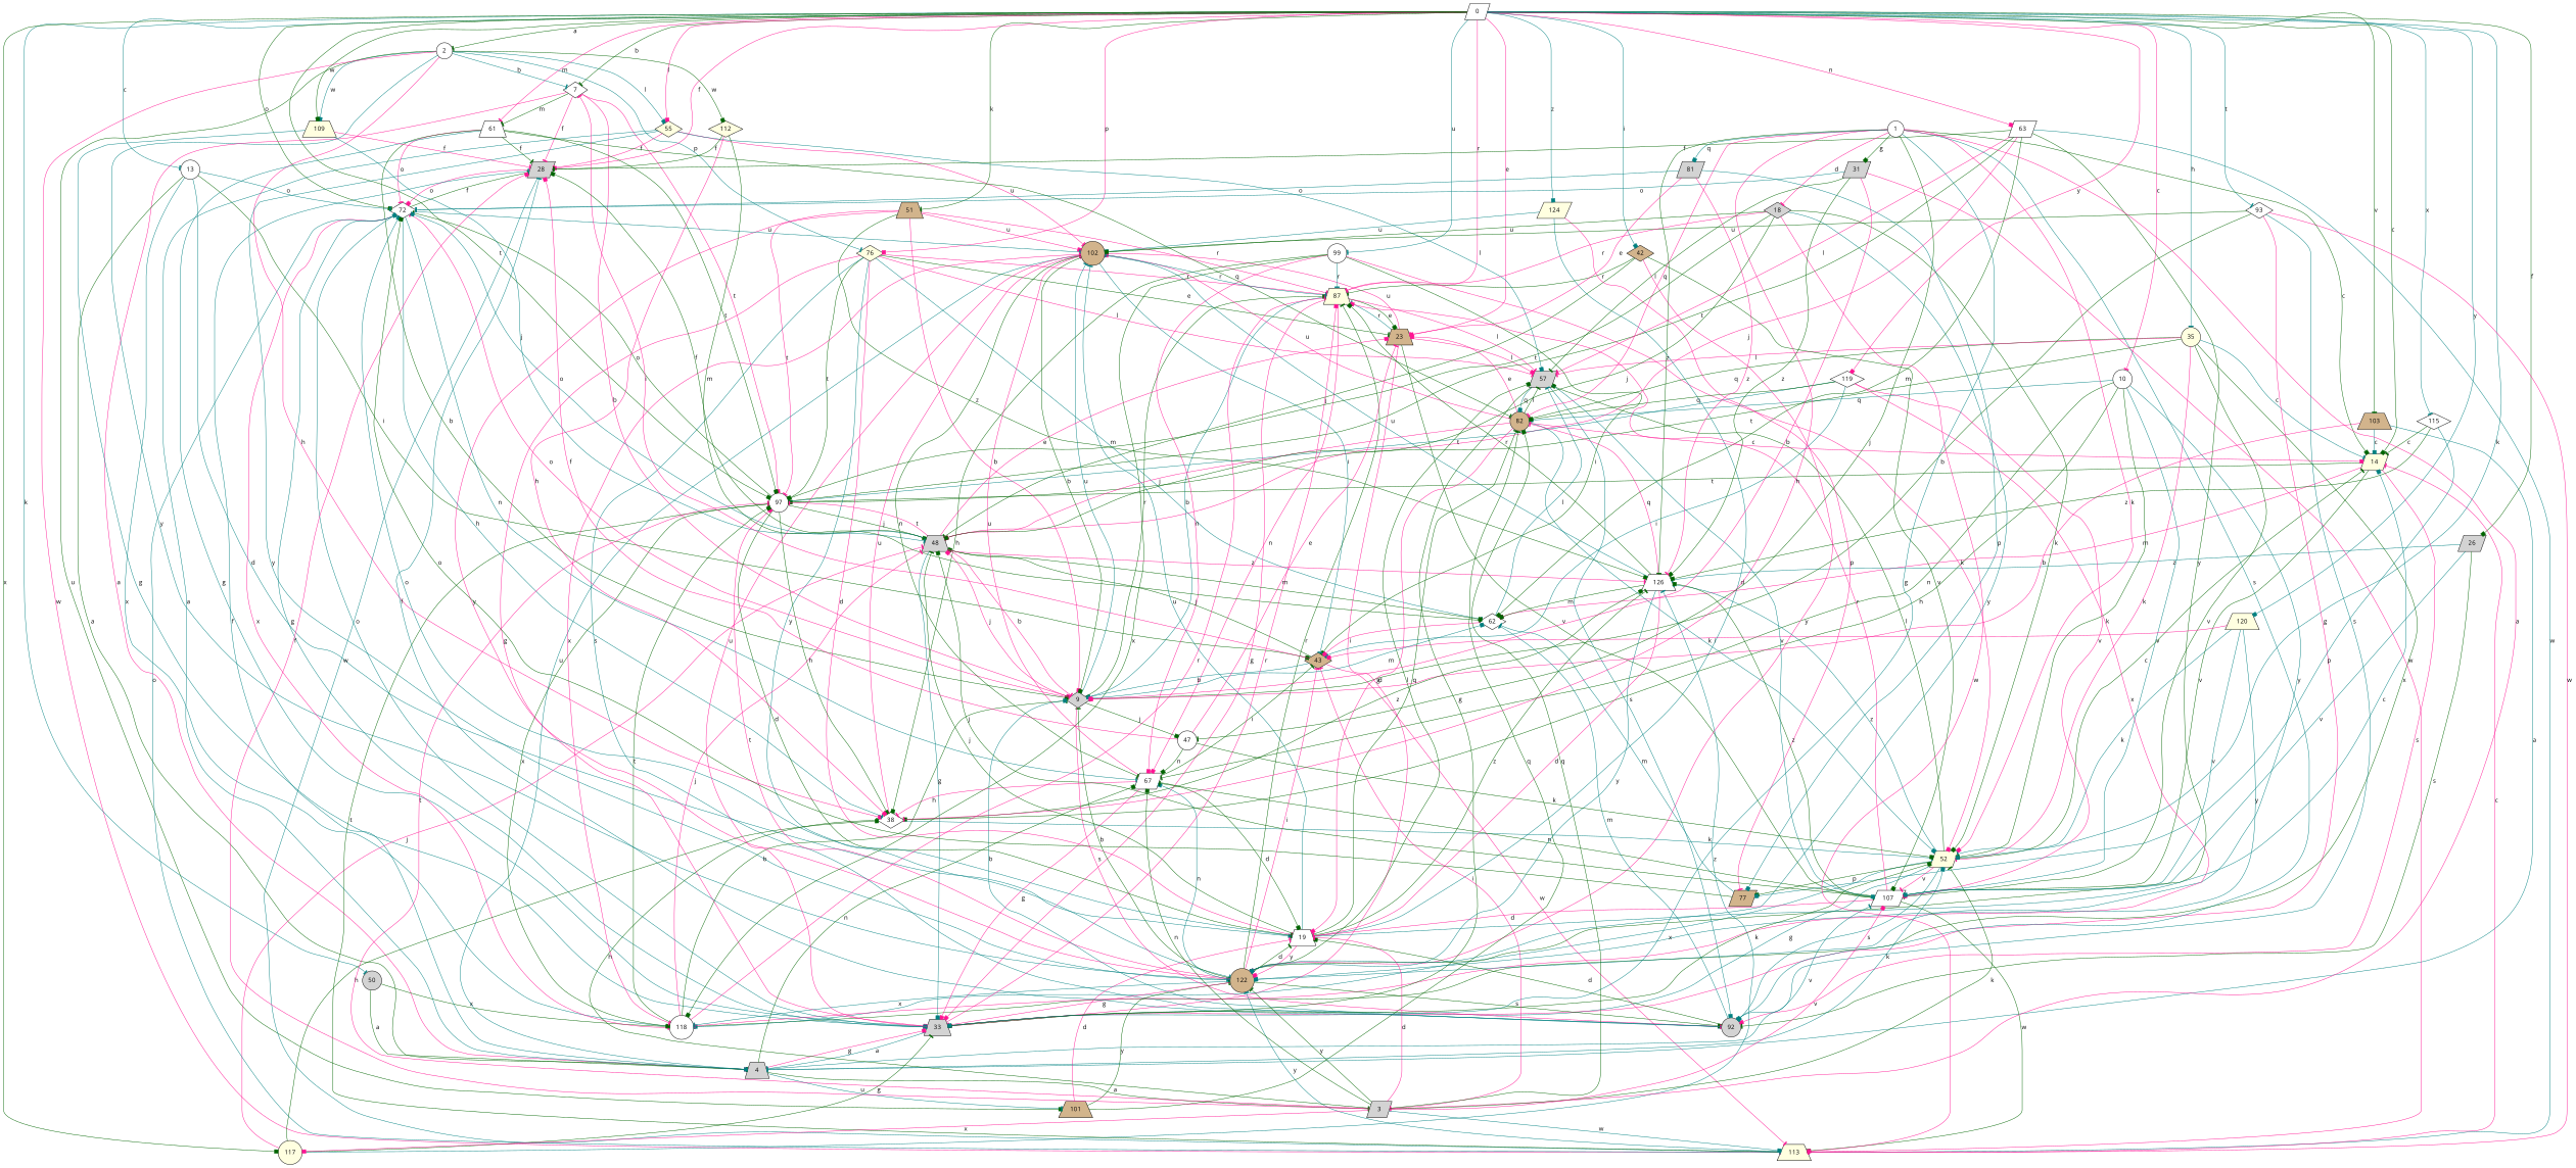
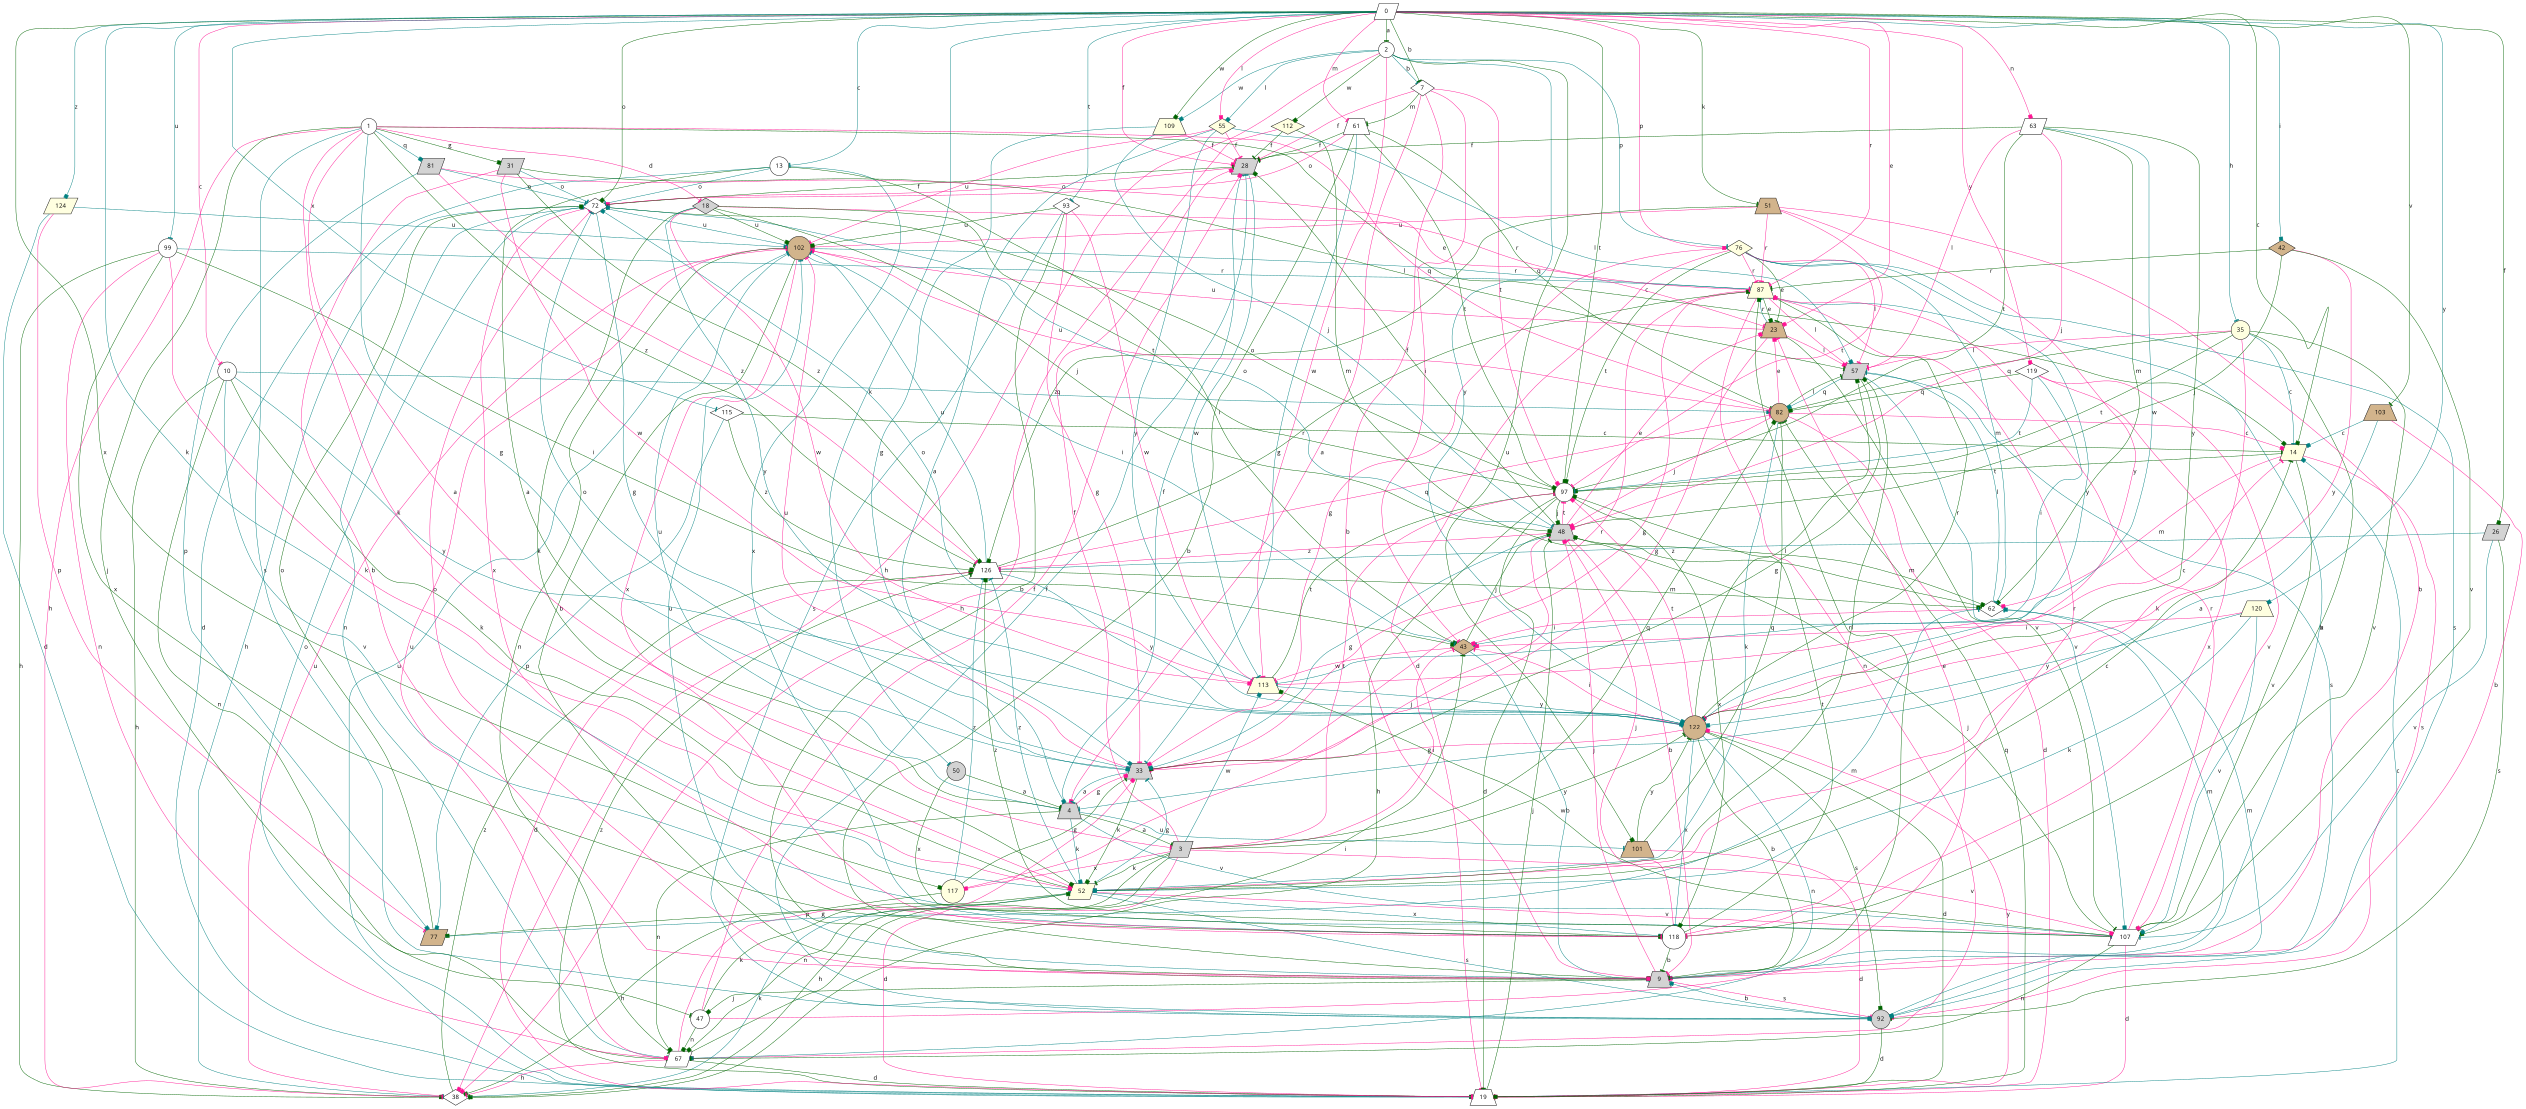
  strict digraph {
    fontname="Open Sans"
    node [fillcolor=white fontname="Open Sans" shape=circle style=filled]
    edge [arrowhead=tee color=darkgreen fontname="Open Sans"]
    2
    0 [shape=parallelogram]
    7 [shape=diamond]
    10
    13
    14 [fillcolor=lightyellow shape=parallelogram]
    23 [fillcolor=tan shape=trapezium]
    26 [fillcolor=lightgrey shape=parallelogram]
    28 [fillcolor=lightgrey shape=parallelogram]
    35 [fillcolor=lightyellow]
    42 [fillcolor=tan shape=diamond]
    50 [fillcolor=lightgrey]
    51 [fillcolor=tan shape=trapezium]
    52 [fillcolor=lightyellow shape=parallelogram]
    55 [fillcolor=lightyellow shape=diamond]
    61 [shape=trapezium]
    63 [shape=parallelogram]
    72 [shape=diamond]
    76 [fillcolor=lightyellow shape=diamond]
    87 [fillcolor=lightyellow shape=trapezium]
    93 [shape=diamond]
    97
    99
    n24 [fillcolor=tan label=103 shape=trapezium]
    109 [fillcolor=lightyellow shape=trapezium]
    115 [shape=diamond]
    117 [fillcolor=lightyellow]
    119 [shape=diamond]
    120 [fillcolor=lightyellow shape=trapezium]
    124 [fillcolor=lightyellow shape=parallelogram]
    38 [shape=diamond]
    101 [fillcolor=tan shape=trapezium]
    112 [fillcolor=lightyellow shape=diamond]
    113 [fillcolor=lightyellow shape=trapezium]
    122 [fillcolor=tan]
    43 [fillcolor=tan shape=diamond]
    4 [fillcolor=lightgrey shape=trapezium]
-   9 [fillcolor=lightgrey shape=diamond]
+   9 [fillcolor=lightgrey shape=trapezium]
    82 [fillcolor=tan]
    67 [shape=parallelogram]
    107 [shape=parallelogram]
    19 [shape=trapezium]
    118
    92 [fillcolor=lightgrey]
    62 [shape=diamond]
    33 [fillcolor=lightgrey shape=trapezium]
    102 [fillcolor=tan]
    57 [fillcolor=lightgrey shape=parallelogram]
    126 [shape=trapezium]
    48 [fillcolor=lightgrey shape=trapezium]
    77 [fillcolor=tan shape=parallelogram]
    1
    3 [fillcolor=lightgrey shape=parallelogram]
    18 [fillcolor=lightgrey shape=diamond]
    31 [fillcolor=lightgrey shape=parallelogram]
    47
    81 [fillcolor=lightgrey shape=parallelogram]
    2 -> 7 [color=teal label=b]
    2 -> 55 [arrowhead=box color=teal label=l]
    2 -> 76 [color=teal label=p]
    2 -> 109 [arrowhead=box color=teal label=w]
    2 -> 38 [arrowhead=box color=deeppink label=h]
    2 -> 101 [arrowhead=box label=u]
    2 -> 112 [arrowhead=box label=w]
    2 -> 113 [color=deeppink label=w]
    2 -> 122 [arrowhead=box color=teal label=y]
    0 -> 2 [label=a]
    0 -> 7 [label=b]
    0 -> 10 [color=deeppink label=c]
    0 -> 13 [color=teal label=c]
    0 -> 14 [arrowhead=box label=c]
    0 -> 23 [arrowhead=box color=deeppink label=e]
    0 -> 26 [arrowhead=box label=f]
    0 -> 28 [arrowhead=box color=deeppink label=f]
    0 -> 35 [color=teal label=h]
    0 -> 42 [arrowhead=box color=teal label=i]
    0 -> 50 [color=teal label=k]
    0 -> 51 [label=k]
    0 -> 52 [color=teal label=k]
    0 -> 55 [arrowhead=box color=deeppink label=l]
    0 -> 61 [color=deeppink label=m]
    0 -> 63 [arrowhead=box color=deeppink label=n]
    0 -> 72 [arrowhead=box label=o]
    0 -> 76 [arrowhead=box color=deeppink label=p]
    0 -> 87 [color=deeppink label=r]
    0 -> 93 [color=teal label=t]
    0 -> 97 [arrowhead=box label=t]
    0 -> 99 [color=teal label=u]
    0 -> n24 [label=v]
    0 -> 109 [arrowhead=box label=w]
    0 -> 115 [color=teal label=x]
    0 -> 117 [arrowhead=box label=x]
    0 -> 119 [arrowhead=box color=deeppink label=y]
    0 -> 120 [arrowhead=box color=teal label=y]
    0 -> 124 [arrowhead=box color=teal label=z]
    7 -> 28 [color=deeppink label=f]
    7 -> 61 [label=m]
    7 -> 97 [arrowhead=box color=deeppink label=t]
-   43 -> 7 [color=deeppink label=i]
+   7 -> 43 [color=deeppink label=i]
    7 -> 4 [arrowhead=box color=deeppink label=a]
    7 -> 9 [arrowhead=box color=deeppink label=b]
    10 -> 52 [arrowhead=box label=k]
    10 -> 38 [arrowhead=box label=h]
    10 -> 122 [arrowhead=box color=teal label=y]
    10 -> 82 [arrowhead=box color=teal label=q]
    10 -> 67 [label=n]
    10 -> 107 [color=teal label=v]
    13 -> 72 [color=teal label=o]
    13 -> 43 [arrowhead=box label=i]
    13 -> 4 [label=a]
    13 -> 19 [arrowhead=box color=teal label=d]
    13 -> 118 [color=teal label=x]
    14 -> 97 [arrowhead=box label=t]
    14 -> 107 [label=v]
    14 -> 92 [arrowhead=box color=deeppink label=s]
    14 -> 62 [arrowhead=box color=deeppink label=m]
    23 -> 87 [color=teal label=r]
    23 -> 107 [label=v]
    23 -> 33 [arrowhead=box color=deeppink label=g]
    23 -> 102 [arrowhead=box color=deeppink label=u]
    23 -> 57 [arrowhead=box color=deeppink label=l]
    26 -> 107 [color=teal label=v]
    26 -> 92 [label=s]
    26 -> 126 [color=teal label=z]
    28 -> 72 [arrowhead=box color=deeppink label=o]
    28 -> 113 [color=teal label=w]
    35 -> 14 [color=teal label=c]
    35 -> 52 [color=deeppink label=k]
    35 -> 97 [arrowhead=box label=t]
    35 -> 82 [label=q]
    35 -> 107 [label=v]
    35 -> 118 [label=x]
    35 -> 57 [color=deeppink label=l]
    42 -> 87 [label=r]
    42 -> 122 [arrowhead=box color=deeppink label=y]
    42 -> 107 [arrowhead=box label=v]
    42 -> 48 [label=j]
    50 -> 4 [label=a]
    50 -> 118 [arrowhead=box label=x]
    51 -> 87 [color=deeppink label=r]
    51 -> 97 [color=deeppink label=t]
    51 -> 122 [color=deeppink label=y]
    51 -> 9 [arrowhead=box color=deeppink label=b]
    51 -> 102 [arrowhead=box color=deeppink label=u]
    51 -> 126 [arrowhead=box label=z]
    52 -> 14 [label=c]
    52 -> 107 [color=deeppink label=v]
    52 -> 118 [arrowhead=box color=teal label=x]
    52 -> 92 [arrowhead=box color=teal label=s]
    52 -> 33 [color=teal label=g]
    52 -> 57 [arrowhead=box label=l]
    52 -> 126 [color=teal label=z]
    52 -> 77 [arrowhead=box label=p]
    55 -> 28 [color=deeppink label=f]
    55 -> 122 [color=teal label=y]
    55 -> 4 [arrowhead=box color=teal label=a]
    55 -> 102 [color=deeppink label=u]
    55 -> 57 [arrowhead=box color=teal label=l]
    61 -> 28 [label=f]
    61 -> 72 [color=deeppink label=o]
    61 -> 97 [arrowhead=box label=t]
    61 -> 9 [arrowhead=box label=b]
    61 -> 82 [label=q]
    61 -> 33 [color=teal label=g]
    63 -> 28 [label=f]
    63 -> 97 [label=t]
    63 -> 113 [color=teal label=w]
    63 -> 122 [label=y]
    63 -> 62 [arrowhead=box label=m]
    63 -> 57 [color=deeppink label=l]
    63 -> 48 [arrowhead=box color=deeppink label=j]
    72 -> 28 [label=f]
    72 -> 38 [color=teal label=h]
    72 -> 67 [color=teal label=n]
    72 -> 118 [color=deeppink label=x]
    72 -> 33 [arrowhead=box color=teal label=g]
    72 -> 102 [color=teal label=u]
    76 -> 23 [label=e]
    76 -> 87 [color=deeppink label=r]
    76 -> 97 [arrowhead=box label=t]
    76 -> 122 [color=teal label=y]
    76 -> 19 [color=deeppink label=d]
    76 -> 92 [arrowhead=box color=teal label=s]
    76 -> 62 [color=teal label=m]
    76 -> 33 [arrowhead=box color=deeppink label=g]
    76 -> 57 [color=deeppink label=l]
    87 -> 23 [arrowhead=box label=e]
    87 -> 9 [arrowhead=box color=teal label=b]
    87 -> 67 [arrowhead=box color=deeppink label=n]
    87 -> 33 [arrowhead=box color=deeppink label=g]
    87 -> 57 [color=deeppink label=l]
    93 -> 113 [color=deeppink label=w]
    93 -> 9 [label=b]
    93 -> 92 [arrowhead=box color=teal label=s]
    93 -> 33 [color=deeppink label=g]
    93 -> 102 [arrowhead=box label=u]
    97 -> 72 [label=o]
    97 -> 38 [arrowhead=box label=h]
    97 -> 19 [label=d]
    97 -> 118 [arrowhead=box label=x]
    97 -> 48 [arrowhead=box label=j]
    99 -> 52 [arrowhead=box color=deeppink label=k]
    99 -> 87 [color=teal label=r]
    99 -> 38 [arrowhead=box label=h]
    99 -> 43 [arrowhead=box label=i]
    99 -> 67 [arrowhead=box color=deeppink label=n]
    99 -> 118 [arrowhead=box label=x]
    n24 -> 14 [arrowhead=box color=teal label=c]
    n24 -> 4 [color=teal label=a]
    n24 -> 9 [arrowhead=box color=deeppink label=b]
    109 -> 28 [color=deeppink label=f]
    109 -> 33 [arrowhead=box color=teal label=g]
    109 -> 48 [color=teal label=j]
    115 -> 14 [label=c]
    115 -> 126 [arrowhead=box label=z]
    115 -> 77 [arrowhead=box color=teal label=p]
    117 -> 38 [arrowhead=box label=h]
    117 -> 33 [label=g]
    117 -> 126 [color=teal label=z]
    117 -> 48 [color=deeppink label=j]
    119 -> 97 [color=teal label=t]
    119 -> 43 [arrowhead=box color=teal label=i]
    119 -> 82 [arrowhead=box label=q]
    119 -> 107 [arrowhead=box color=deeppink label=v]
    119 -> 118 [color=deeppink label=x]
    120 -> 52 [arrowhead=box color=teal label=k]
    120 -> 122 [arrowhead=box color=teal label=y]
    120 -> 43 [arrowhead=box color=deeppink label=i]
    120 -> 107 [arrowhead=box color=teal label=v]
    124 -> 19 [color=teal label=d]
    124 -> 102 [arrowhead=box color=teal label=u]
    124 -> 77 [color=deeppink label=p]
    38 -> 52 [color=teal label=k]
    38 -> 102 [color=deeppink label=u]
    38 -> 126 [arrowhead=box label=z]
    101 -> 122 [label=y]
    101 -> 82 [label=q]
    101 -> 19 [color=deeppink label=d]
    112 -> 28 [label=f]
    112 -> 38 [arrowhead=box color=deeppink label=h]
    112 -> 62 [label=m]
    113 -> 14 [color=deeppink label=c]
    113 -> 72 [arrowhead=box color=teal label=o]
    113 -> 97 [label=t]
    113 -> 122 [color=teal label=y]
    122 -> 87 [label=r]
    122 -> 97 [arrowhead=box color=deeppink label=t]
    122 -> 43 [color=deeppink label=i]
    122 -> 9 [label=b]
    122 -> 67 [arrowhead=box color=teal label=n]
    122 -> 19 [label=d]
    122 -> 118 [color=teal label=x]
    122 -> 92 [arrowhead=box label=s]
    122 -> 33 [color=deeppink label=g]
    122 -> 57 [arrowhead=box label=l]
    43 -> 113 [color=deeppink label=w]
    43 -> 9 [arrowhead=box color=teal label=b]
    43 -> 48 [arrowhead=box label=j]
    4 -> 28 [color=teal label=f]
    4 -> 52 [arrowhead=box color=teal label=k]
    4 -> 101 [color=teal label=u]
    4 -> 67 [arrowhead=box label=n]
    4 -> 107 [color=teal label=v]
    4 -> 33 [arrowhead=box color=deeppink label=g]
    4 -> 102 [color=teal label=u]
    4 -> 3 [label=a]
    9 -> 72 [color=deeppink label=o]
    9 -> 87 [arrowhead=box label=r]
    9 -> 92 [color=deeppink label=s]
    9 -> 62 [arrowhead=box color=teal label=m]
    9 -> 102 [color=teal label=u]
    9 -> 48 [arrowhead=box color=deeppink label=j]
    9 -> 47 [arrowhead=box label=j]
    82 -> 14 [arrowhead=box color=deeppink label=c]
    82 -> 23 [arrowhead=box color=deeppink label=e]
    82 -> 52 [arrowhead=box color=teal label=k]
    82 -> 19 [arrowhead=box color=deeppink label=d]
    82 -> 102 [arrowhead=box color=deeppink label=u]
    82 -> 57 [label=l]
    82 -> 48 [arrowhead=box color=deeppink label=j]
    67 -> 38 [color=deeppink label=h]
    67 -> 43 [label=i]
    67 -> 19 [arrowhead=box label=d]
    67 -> 33 [arrowhead=box color=deeppink label=g]
    67 -> 102 [color=deeppink label=u]
    107 -> 87 [arrowhead=box color=deeppink label=r]
    107 -> 113 [arrowhead=box label=w]
    107 -> 67 [label=n]
    107 -> 19 [color=deeppink label=d]
    107 -> 126 [arrowhead=box label=z]
    107 -> 48 [arrowhead=box label=j]
    19 -> 14 [arrowhead=box color=teal label=c]
    19 -> 72 [arrowhead=box color=teal label=o]
    19 -> 122 [arrowhead=box color=deeppink label=y]
    19 -> 82 [label=q]
    19 -> 102 [color=teal label=u]
    19 -> 126 [label=z]
    19 -> 48 [label=j]
    118 -> 87 [color=deeppink label=r]
    118 -> 97 [arrowhead=box label=t]
    118 -> 9 [label=b]
    118 -> 48 [color=deeppink label=j]
    92 -> 28 [color=teal label=f]
    92 -> 9 [arrowhead=box color=teal label=b]
    92 -> 19 [arrowhead=box label=d]
    92 -> 62 [color=teal label=m]
    62 -> 43 [arrowhead=box color=deeppink label=i]
    62 -> 57 [color=teal label=l]
    33 -> 52 [arrowhead=box label=k]
    33 -> 72 [color=teal label=o]
    33 -> 87 [arrowhead=box color=deeppink label=r]
    33 -> 4 [color=teal label=a]
    33 -> 102 [color=deeppink label=u]
    102 -> 87 [color=teal label=r]
    102 -> 43 [color=teal label=i]
    102 -> 9 [arrowhead=box label=b]
    102 -> 67 [label=n]
    102 -> 118 [color=deeppink label=x]
    57 -> 82 [arrowhead=box color=teal label=q]
    57 -> 107 [arrowhead=box color=teal label=v]
    57 -> 92 [arrowhead=box color=teal label=s]
    57 -> 33 [arrowhead=box label=g]
    126 -> 87 [arrowhead=box label=r]
    126 -> 122 [color=teal label=y]
    126 -> 82 [color=deeppink label=q]
    126 -> 19 [color=deeppink label=d]
    126 -> 62 [arrowhead=box label=m]
    126 -> 102 [color=teal label=u]
    48 -> 23 [arrowhead=box color=deeppink label=e]
    48 -> 28 [arrowhead=box label=f]
    48 -> 72 [arrowhead=box color=teal label=o]
    48 -> 97 [color=deeppink label=t]
    48 -> 9 [color=deeppink label=b]
    48 -> 62 [arrowhead=box label=m]
    48 -> 33 [arrowhead=box color=teal label=g]
    48 -> 126 [color=deeppink label=z]
    77 -> 72 [arrowhead=box label=o]
    77 -> 62 [color=teal label=m]
    1 -> 14 [arrowhead=box label=c]
    1 -> 52 [arrowhead=box color=deeppink label=k]
    1 -> 38 [color=deeppink label=h]
    1 -> 82 [color=deeppink label=q]
    1 -> 92 [color=teal label=s]
    1 -> 33 [arrowhead=box color=teal label=g]
    1 -> 126 [label=z]
    1 -> 3 [color=deeppink label=a]
    1 -> 18 [color=deeppink label=d]
    1 -> 31 [arrowhead=box label=g]
    1 -> 47 [label=j]
    1 -> 81 [arrowhead=box color=teal label=q]
    3 -> 28 [arrowhead=box color=deeppink label=f]
    3 -> 52 [label=k]
    3 -> 97 [color=deeppink label=t]
    3 -> 117 [arrowhead=box color=deeppink label=x]
    3 -> 38 [label=h]
    3 -> 113 [arrowhead=box color=teal label=w]
    3 -> 122 [label=y]
    3 -> 43 [color=deeppink label=i]
    3 -> 82 [arrowhead=box label=q]
    3 -> 67 [arrowhead=box label=n]
    3 -> 107 [arrowhead=box color=deeppink label=v]
    3 -> 19 [color=deeppink label=d]
    18 -> 52 [arrowhead=box label=k]
    18 -> 87 [color=deeppink label=r]
    18 -> 97 [label=t]
    18 -> 113 [arrowhead=box color=deeppink label=w]
    18 -> 122 [arrowhead=box color=teal label=y]
    18 -> 102 [arrowhead=box label=u]
    18 -> 48 [arrowhead=box label=j]
    31 -> 72 [color=teal label=o]
    31 -> 113 [color=deeppink label=w]
    31 -> 9 [arrowhead=box color=deeppink label=b]
    31 -> 57 [label=l]
    31 -> 126 [arrowhead=box label=z]
    47 -> 23 [color=deeppink label=e]
    47 -> 28 [arrowhead=box color=deeppink label=f]
    47 -> 52 [arrowhead=box label=k]
    47 -> 67 [arrowhead=box label=n]
    81 -> 23 [color=deeppink label=e]
    81 -> 72 [color=teal label=o]
    81 -> 126 [color=deeppink label=z]
    81 -> 77 [arrowhead=box color=teal label=p]
  }
